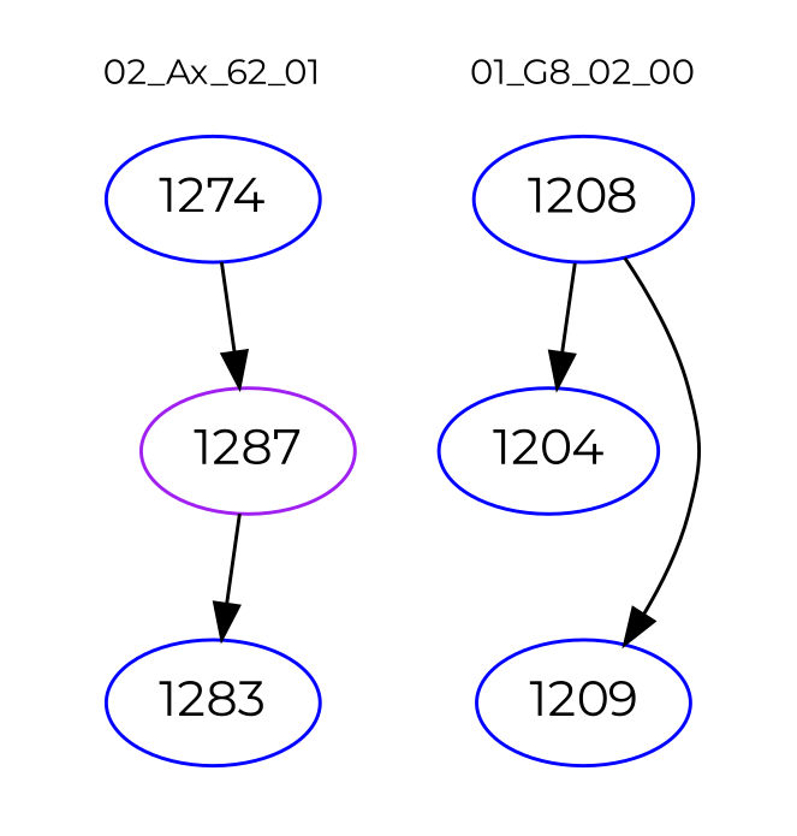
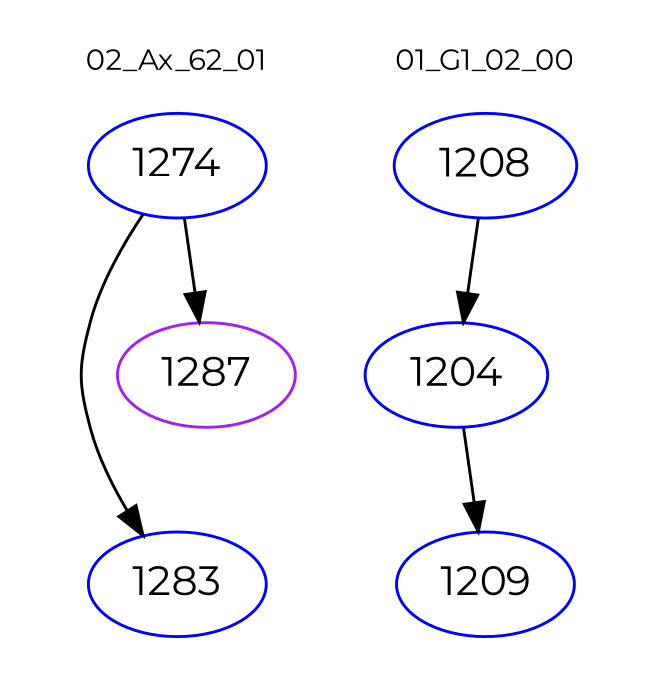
  digraph {
    fontname=Montserrat
    node [color=blue fontname=Montserrat]
    edge [color=black fontname=Montserrat]
    n1 [label=1274]
    n2 [label=1283]
    n3 [color=purple label=1287]
    n4 [label=1204]
    n5 [label=1209]
    n6 [label=1208]
    subgraph cluster_1 {
      color=white
      fontsize=10
      label="02_Ax_62_01"
      n1
      n2
      n3
    }
    subgraph cluster_2 {
      color=white
      fontsize=10
-     label="01_G8_02_00"
+     label="01_G1_02_00"
      n4
      n5
      n6
    }
-   n3 -> n2
+   n1 -> n2
    n1 -> n3
-   n6 -> n5
+   n4 -> n5
    n6 -> n4
  }
